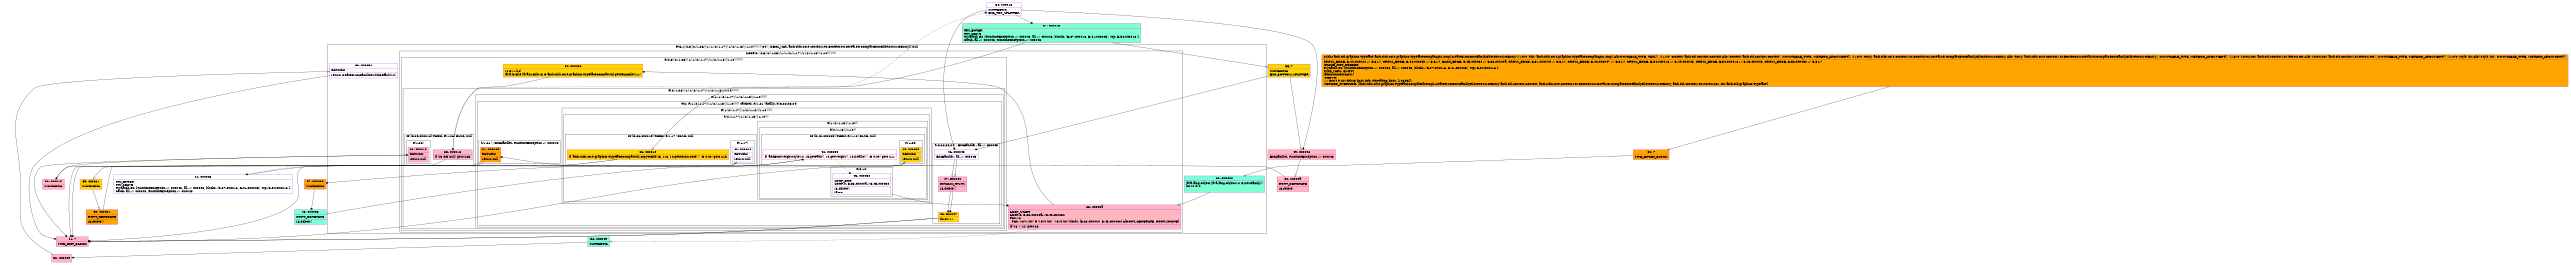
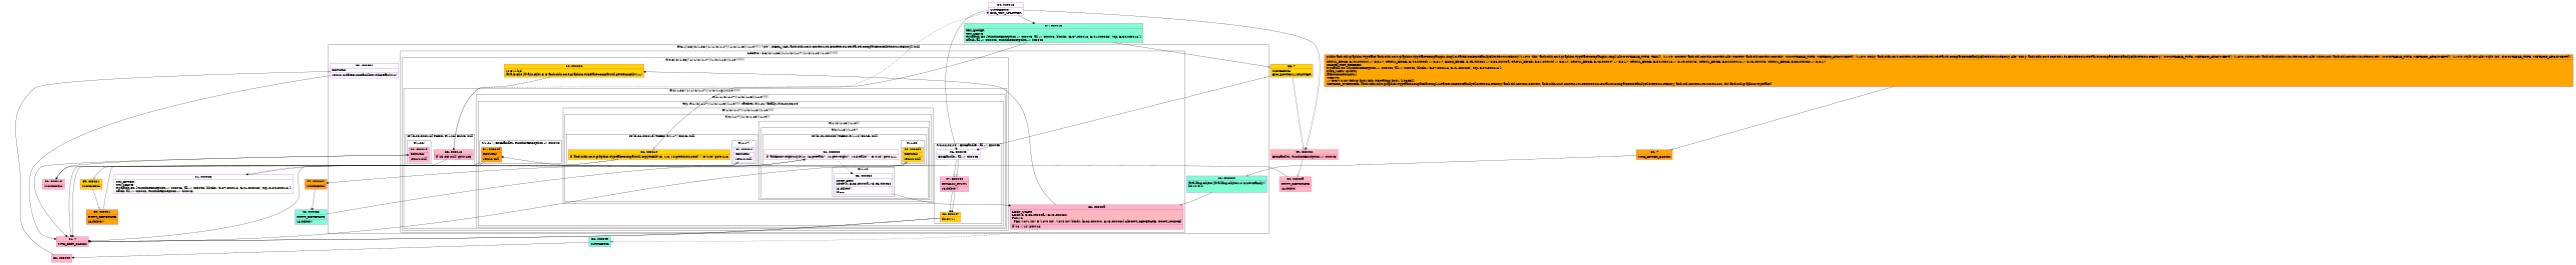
  digraph {
    node [color=purple fillcolor=lightpink shape=record style=filled]
    edge [arrowhead=dot]
    n1 [label="{36\:\ 0x0015|RETURN\l|return null\l}"]
    n2 [label="{35\:\ 0x0013|if (r5 == null) goto L25\l}"]
    n3 [fillcolor=white label="{40\:\ 0x0024|RETURN\l|return null\l}"]
    n4 [color=deeppink fillcolor=gold label="{38\:\ 0x001e|if (androidx.core.graphics.TypefaceCompatUtil.copyToFile(r5, r13, r4.getResourceId()) != true) goto L15\l}"]
    n5 [fillcolor=gold label="{44\:\ 0x003b|RETURN\l|return null\l}"]
    n6 [color=deeppink fillcolor=white label="{42\:\ 0x0035|if (addFontWeightStyle(r0, r5.getPath(), r4.getWeight(), r4.isItalic()) != true) goto L11\l}"]
    n7 [fillcolor=white label="{45\:\ 0x003c|LOOP_END\lLOOP:0: B:33:0x000a\-\>B:45:0x003c\l|r5.delete()\lr3++\l}"]
    n8 [color=deeppink fillcolor=orange label="{51\:\ 0x004d|RETURN\l|return null\l}"]
    n9 [fillcolor=white label="{46\:\ 0x0043|ExcHandler: all \-\> 0x0043\l}"]
    n10 [label="{47\:\ 0x0044|FINALLY_INSNS\l|r5.delete()\l}"]
    n11 [color=deeppink fillcolor=gold label="{48\:\ 0x0047|throw r1\l}"]
    n12 [color=deeppink fillcolor=gold label="{34\:\ 0x000c|r4 = r1[r3]\ljava.io.File java.io.File r5 = androidx.core.graphics.TypefaceCompatUtil.getTempFile(r11)\l}"]
    n13 [label="{33\:\ 0x000a|LOOP_START\lLOOP:0: B:33:0x000a\-\>B:45:0x003c\lPHI: r3 \l  PHI: (r3v1 int) = (r3v0 int), (r3v2 int) binds: [B:32:0x0000, B:45:0x003c] A[DONT_GENERATE, DONT_INLINE]\l|if (r3 \< r2) goto L3\l}"]
    n14 [fillcolor=aquamarine label="{32\:\ 0x0000|java.lang.Object java.lang.Object r0 = newFamily()\lint r3 = 0\l\l}"]
    n15 [fillcolor=white label="{53\:\ 0x0052|RETURN\l|return createFromFamiliesWithDefault(r0)\l}"]
    n16 [label="{31\:\ ?|MTH_EXIT_BLOCK\l}"]
    n17 [fillcolor=white label="{54\:\ 0x0016|SYNTHETIC\lEXC_TOP_SPLITTER\l}"]
    n18 [color=deeppink label="{56\:\ 0x0015|SYNTHETIC\l}"]
    n19 [fillcolor=white label="{41\:\ 0x0025|TRY_ENTER\lTRY_LEAVE\lTryCatch #2 \{RuntimeException \-\> 0x0048, all \-\> 0x0043, blocks: (B:37:0x0016, B:41:0x0025), top: B:54:0x0016 \}\lCatch: all \-\> 0x0043, RuntimeException \-\> 0x0048\l}"]
    n20 [color=deeppink fillcolor=gold label="{59\:\ 0x0021|SYNTHETIC\l}"]
    n21 [fillcolor=orange label="{57\:\ 0x0038|SYNTHETIC\l}"]
    n22 [fillcolor=aquamarine label="{58\:\ 0x004e|SYNTHETIC\l}"]
    n23 [label="{52\:\ 0x004e}"]
    n24 [color=deeppink fillcolor=aquamarine label="{37\:\ 0x0016|TRY_ENTER\lTRY_LEAVE\lTryCatch #2 \{RuntimeException \-\> 0x0048, all \-\> 0x0043, blocks: (B:37:0x0016, B:41:0x0025), top: B:54:0x0016 \}\lCatch: all \-\> 0x0043, RuntimeException \-\> 0x0048\l}"]
    n25 [color=deeppink label="{49\:\ 0x0048|ExcHandler: RuntimeException \-\> 0x0048\l}"]
    n26 [fillcolor=orange label="{39\:\ 0x0021|DONT_GENERATE\l|r5.delete()\l}"]
    n27 [fillcolor=aquamarine label="{43\:\ 0x0038|DONT_GENERATE\l|r5.delete()\l}"]
    n28 [color=deeppink fillcolor=orange label="{30\:\ ?|MTH_ENTER_BLOCK\l}"]
    n29 [fillcolor=gold label="{55\:\ ?|SYNTHETIC\lEXC_BOTTOM_SPLITTER\l}"]
    n30 [color=deeppink label="{50\:\ 0x004a|DONT_GENERATE\l|r5.delete()\l}"]
    n31 [fillcolor=orange label="{public android.graphics.Typeface androidx.core.graphics.TypefaceCompatApi21Impl.createFromFontFamilyFilesResourceEntry((r10v0 'this' androidx.core.graphics.TypefaceCompatApi21Impl A[IMMUTABLE_TYPE, THIS]), (r11v0 'context' android.content.Context A[D('context' android.content.Context), IMMUTABLE_TYPE, METHOD_ARGUMENT]), (r12v0 'entry' androidx.core.content.res.FontResourcesParserCompat$FontFamilyFilesResourceEntry A[D('entry' androidx.core.content.res.FontResourcesParserCompat$FontFamilyFilesResourceEntry), IMMUTABLE_TYPE, METHOD_ARGUMENT]), (r13v0 'resources' android.content.res.Resources A[D('resources' android.content.res.Resources), IMMUTABLE_TYPE, METHOD_ARGUMENT]), (r14v0 'style' int A[D('style' int), IMMUTABLE_TYPE, METHOD_ARGUMENT]))  | CROSS_EDGE: B:40:0x0024 \-\> B:31:?, CROSS_EDGE: B:44:0x003b \-\> B:31:?, BACK_EDGE: B:45:0x003c \-\> B:33:0x000a, CROSS_EDGE: B:51:0x004d \-\> B:31:?, CROSS_EDGE: B:48:0x0047 \-\> B:31:?, CROSS_EDGE: B:54:0x0016 \-\> B:49:0x0048, CROSS_EDGE: B:54:0x0016 \-\> B:46:0x0043, CROSS_EDGE: B:53:0x0052 \-\> B:31:?\lINLINE_NOT_NEEDED\lTryCatch #2 \{RuntimeException \-\> 0x0048, all \-\> 0x0043, blocks: (B:37:0x0016, B:41:0x0025), top: B:54:0x0016 \}\lTYPE_VARS: EMPTY\lJadxCommentsAttr\{\l DEBUG: \l \-\> Don't trust debug lines info. Repeating lines: [196=5]\}\lMETHOD_OVERRIDE: [androidx.core.graphics.TypefaceCompatBaseImpl.createFromFontFamilyFilesResourceEntry(android.content.Context, androidx.core.content.res.FontResourcesParserCompat$FontFamilyFilesResourceEntry, android.content.res.Resources, int):android.graphics.Typeface]\l}"]
    subgraph cluster_1 {
      label="R(3:1|(2:3|(2:(1:26)|(1:(1:(2:(1:17)|(1:(2:(1:13)|(1:10))))))))|29) | DECL_VAR: androidx.core.content.res.FontResourcesParserCompat$FontFileResourceEntry[] null\l"
      n14
      n15
      subgraph cluster_2 {
        label="LOOP:0: (2:3|(2:(1:26)|(1:(1:(2:(1:17)|(1:(2:(1:13)|(1:10))))))))"
        n13
        subgraph cluster_3 {
          label="R(2:3|(2:(1:26)|(1:(1:(2:(1:17)|(1:(2:(1:13)|(1:10))))))))"
          n12
          subgraph cluster_4 {
            label="R(2:(1:26)|(1:(1:(2:(1:17)|(1:(2:(1:13)|(1:10)))))))"
            subgraph cluster_5 {
              label="IF [B:35:0x0013] THEN: R(1:26) ELSE: null"
              n2
              subgraph cluster_6 {
                label="R(1:26)"
                n1
              }
            }
            subgraph cluster_7 {
              label="R(1:(1:(2:(1:17)|(1:(2:(1:13)|(1:10))))))"
              subgraph cluster_8 {
                label="Try: R(1:(2:(1:17)|(1:(2:(1:13)|(1:10))))) catches: R(1:21) finally: R(3:22|23|24)"
                subgraph cluster_9 {
                  label="R(1:(2:(1:17)|(1:(2:(1:13)|(1:10)))))"
                  subgraph cluster_10 {
                    label="R(2:(1:17)|(1:(2:(1:13)|(1:10))))"
                    subgraph cluster_11 {
                      label="IF [B:38:0x001e] THEN: R(1:17) ELSE: null"
                      n4
                      subgraph cluster_12 {
                        label="R(1:17)"
                        n3
                      }
                    }
                    subgraph cluster_13 {
                      label="R(1:(2:(1:13)|(1:10)))"
                      subgraph cluster_14 {
                        label="R(2:(1:13)|(1:10))"
                        subgraph cluster_15 {
                          label="IF [B:42:0x0035] THEN: R(1:13) ELSE: null"
                          n6
                          subgraph cluster_16 {
                            label="R(1:23)"
                            n5
                          }
                        }
                        subgraph cluster_17 {
-                         label="R(5:10)"
+                         label="R(1:10)"
                          n7
                        }
                      }
                    }
                  }
                }
                subgraph cluster_18 {
                  label="R(1:21) | ExcHandler: RuntimeException \-\> 0x0048\l"
                  n8
                }
                subgraph cluster_19 {
                  label="R(3:22|23|24) | ExcHandler: all \-\> 0x0043\l"
                  n9
                  n10
                  n11
                }
              }
            }
          }
        }
      }
    }
    subgraph cluster_20 {
      label="R(1:21) | ExcHandler: RuntimeException \-\> 0x0048\l"
    }
    subgraph cluster_21 {
      label="R(3:22|23|24) | ExcHandler: all \-\> 0x0043\l"
    }
    n1 -> n16 [arrowhead=diamond]
    n2 -> n17 [style=dashed]
    n2 -> n18 [arrowhead=diamond]
    n3 -> n16
    n4 -> n19 [arrowhead=diamond style=dashed]
    n4 -> n20 [arrowhead=onormal]
    n5 -> n16 [arrowhead=onormal]
    n6 -> n7 [style=dashed]
    n6 -> n21
    n7 -> n13
    n8 -> n16
    n8 -> n16
    n9 -> n10 [arrowhead=onormal]
    n9 -> n10 [arrowhead=onormal]
    n10 -> n11
    n10 -> n11
    n11 -> n16
    n11 -> n16 [arrowhead=diamond]
    n12 -> n2
    n13 -> n12
    n13 -> n22 [arrowhead=onormal style=dashed]
    n14 -> n13 [arrowhead=onormal]
    n15 -> n16 [arrowhead=diamond]
    n17 -> n9 [arrowhead=diamond]
    n17 -> n24
    n17 -> n25 [arrowhead=diamond]
    n18 -> n1 [arrowhead=diamond]
    n19 -> n6
    n20 -> n26 [arrowhead=onormal]
    n21 -> n27
    n22 -> n23 [arrowhead=diamond]
    n23 -> n15 [arrowhead=onormal]
    n24 -> n4 [arrowhead=onormal]
    n24 -> n29 [arrowhead=onormal]
    n25 -> n30 [arrowhead=onormal]
    n26 -> n3 [arrowhead=onormal]
    n27 -> n5 [arrowhead=onormal]
    n28 -> n14 [arrowhead=onormal]
    n29 -> n9 [arrowhead=diamond]
    n29 -> n25 [arrowhead=onormal]
    n30 -> n8
    n31 -> n28 [arrowhead=onormal]
  }
